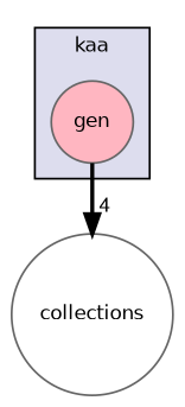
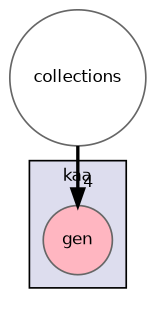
  digraph {
    compound=true
    fontname="DejaVu Sans"
    node [fontname="DejaVu Sans" fontsize=10 shape=circle style=filled color=gray40]
    n1 [fillcolor=lightpink label=gen pencolor=black]
    n2 [label=collections fillcolor=white]
    subgraph cluster_1 {
      bgcolor="#ddddee"
      fontsize=10
      label=kaa
      pencolor=black
      n1
    }
-   n1 -> n2 [headlabel=4 labeldistance=1.5 labelfontname=FreeSans labelfontsize=10 style=bold fontname="DejaVu Sans"]
+   n2 -> n1 [headlabel=4 labeldistance=1.5 labelfontname=FreeSans labelfontsize=10 style=bold fontname="DejaVu Sans"]
  }
